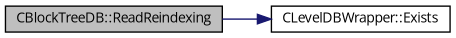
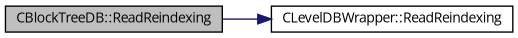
  digraph {
    rankdir=LR
    fontname="Open Sans"
    node [color=black fontname="Open Sans" fontsize=10 shape=record style=filled]
    n1 [fillcolor=grey75 fontcolor=black height=0.2 label="CBlockTreeDB::ReadReindexing" width=0.4]
-   n2 [fillcolor=white height=0.2 label="CLevelDBWrapper::Exists" width=0.4]
+   n2 [fillcolor=white height=0.2 label="CLevelDBWrapper::ReadReindexing" width=0.4]
    n1 -> n2 [color=midnightblue fontname="Open Sans" fontsize=10 labelfontname=Helvetica labelfontsize=10 style=solid]
  }
